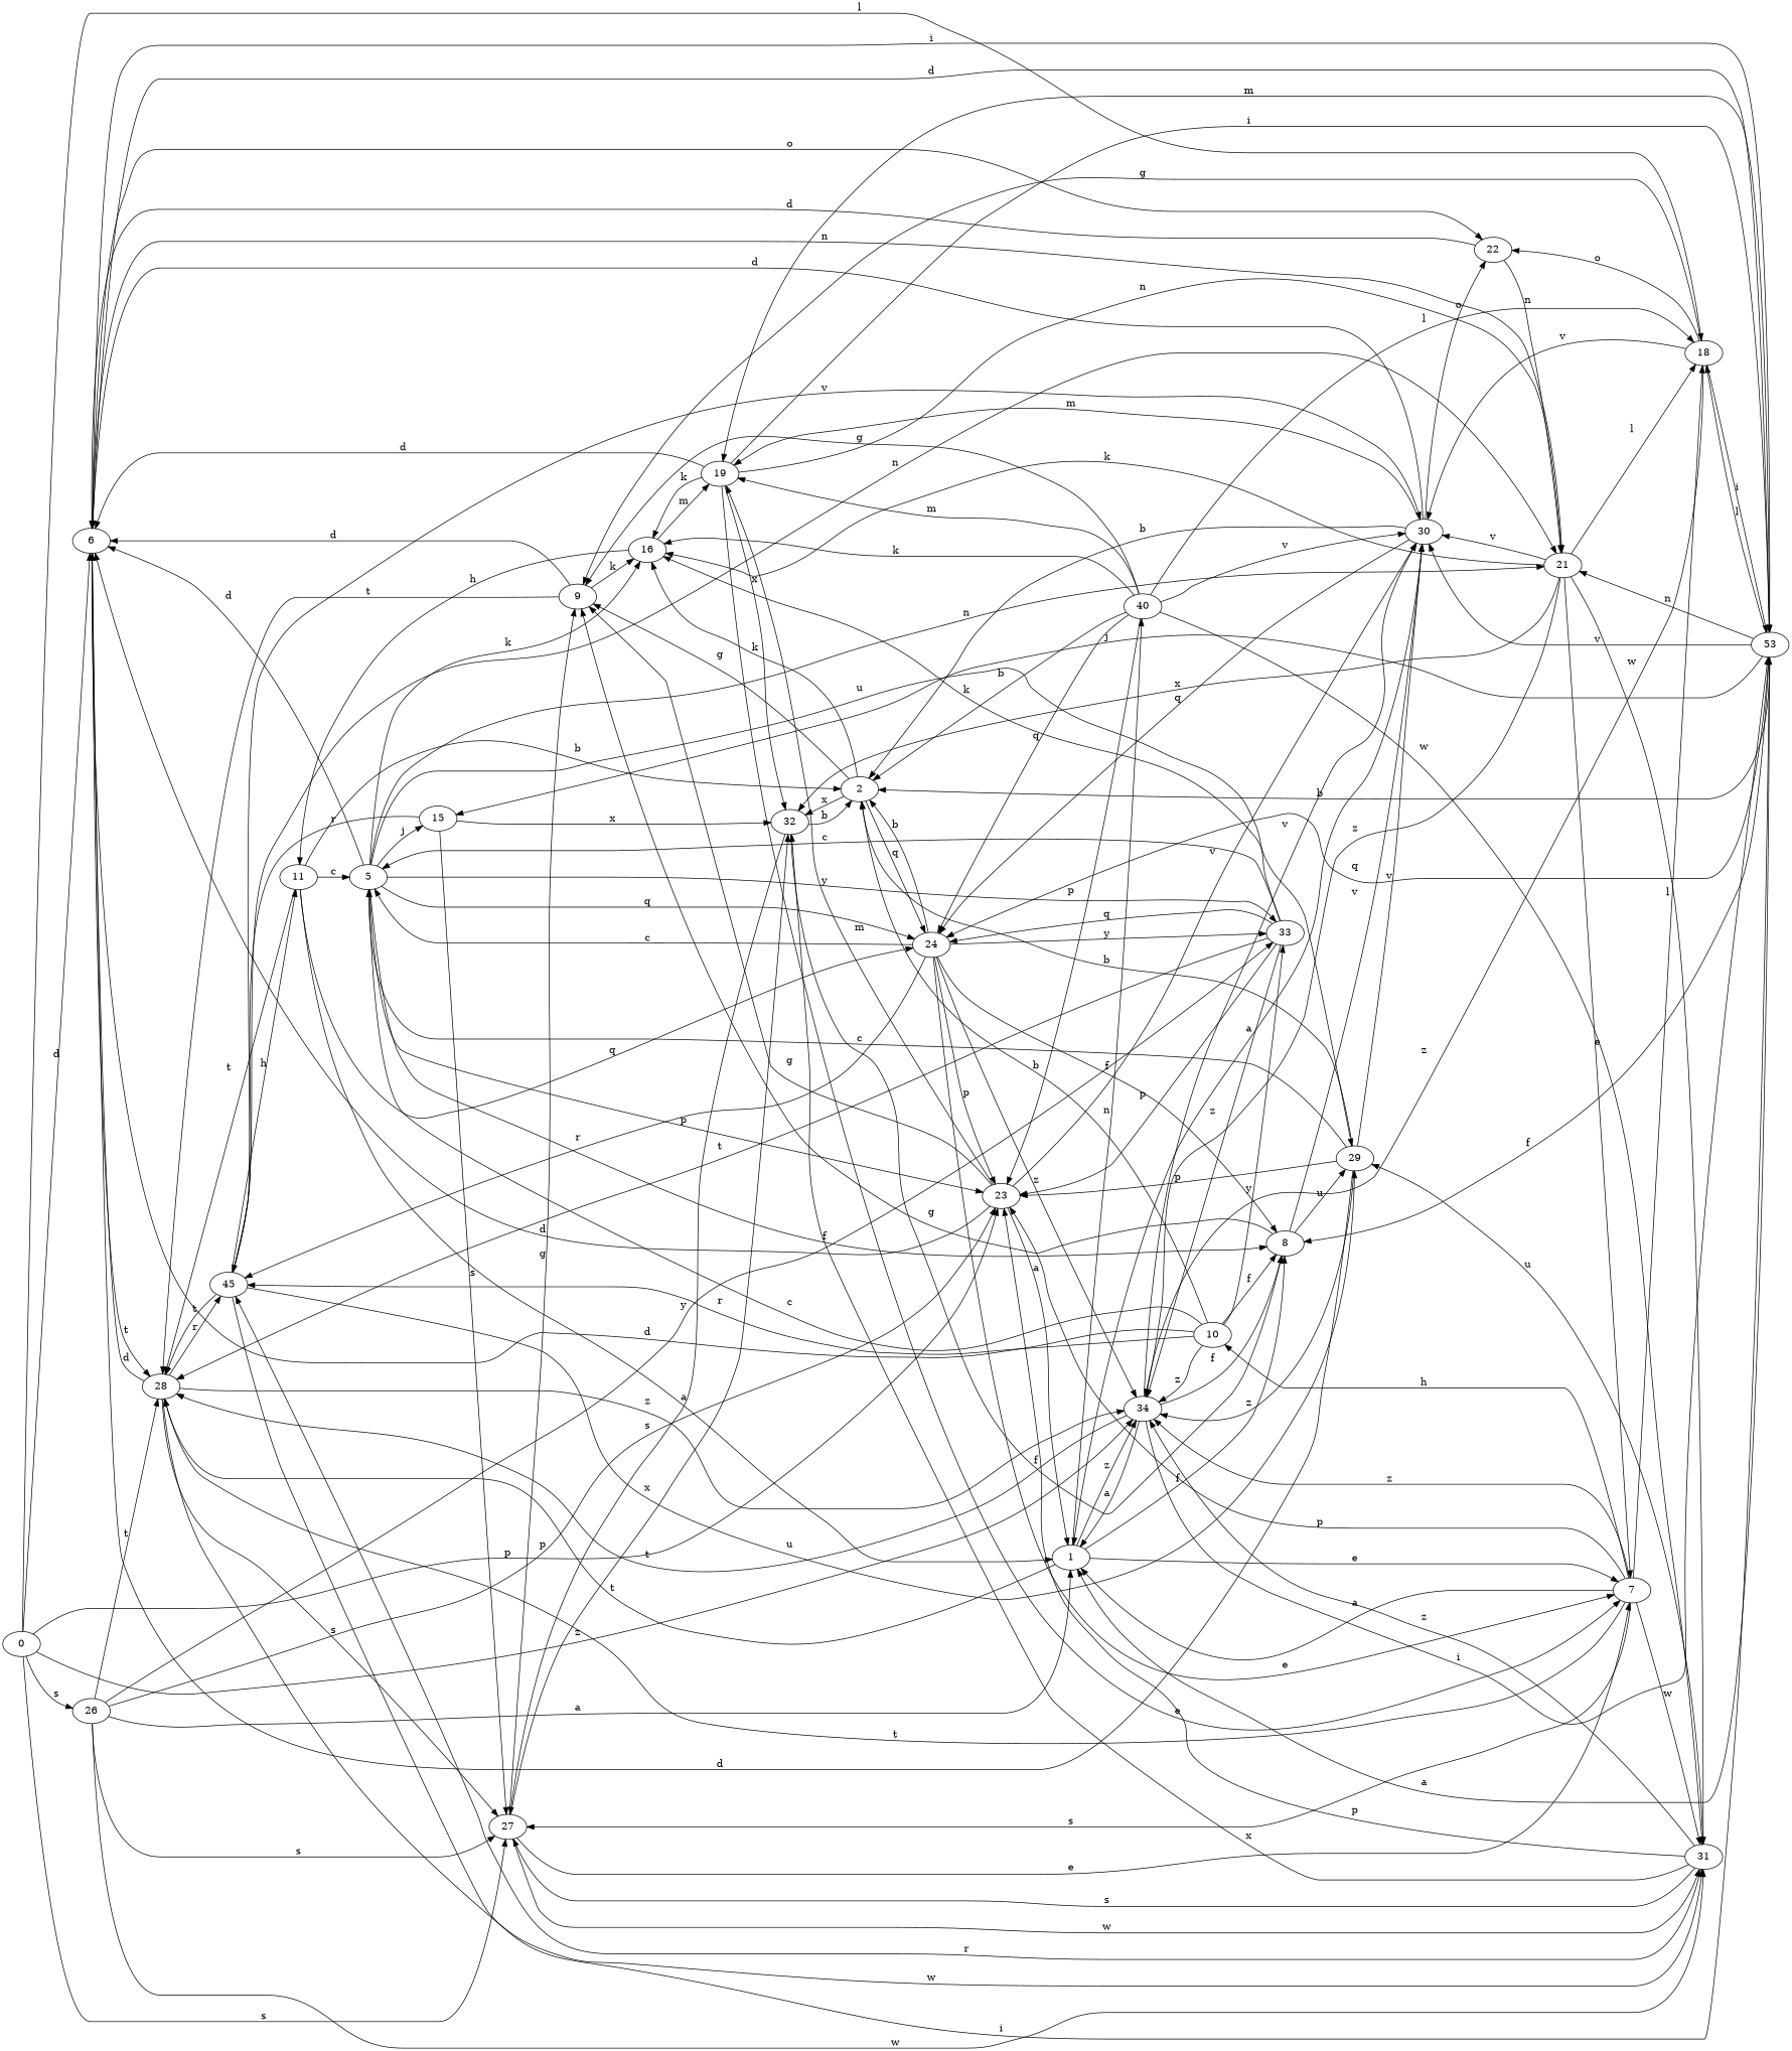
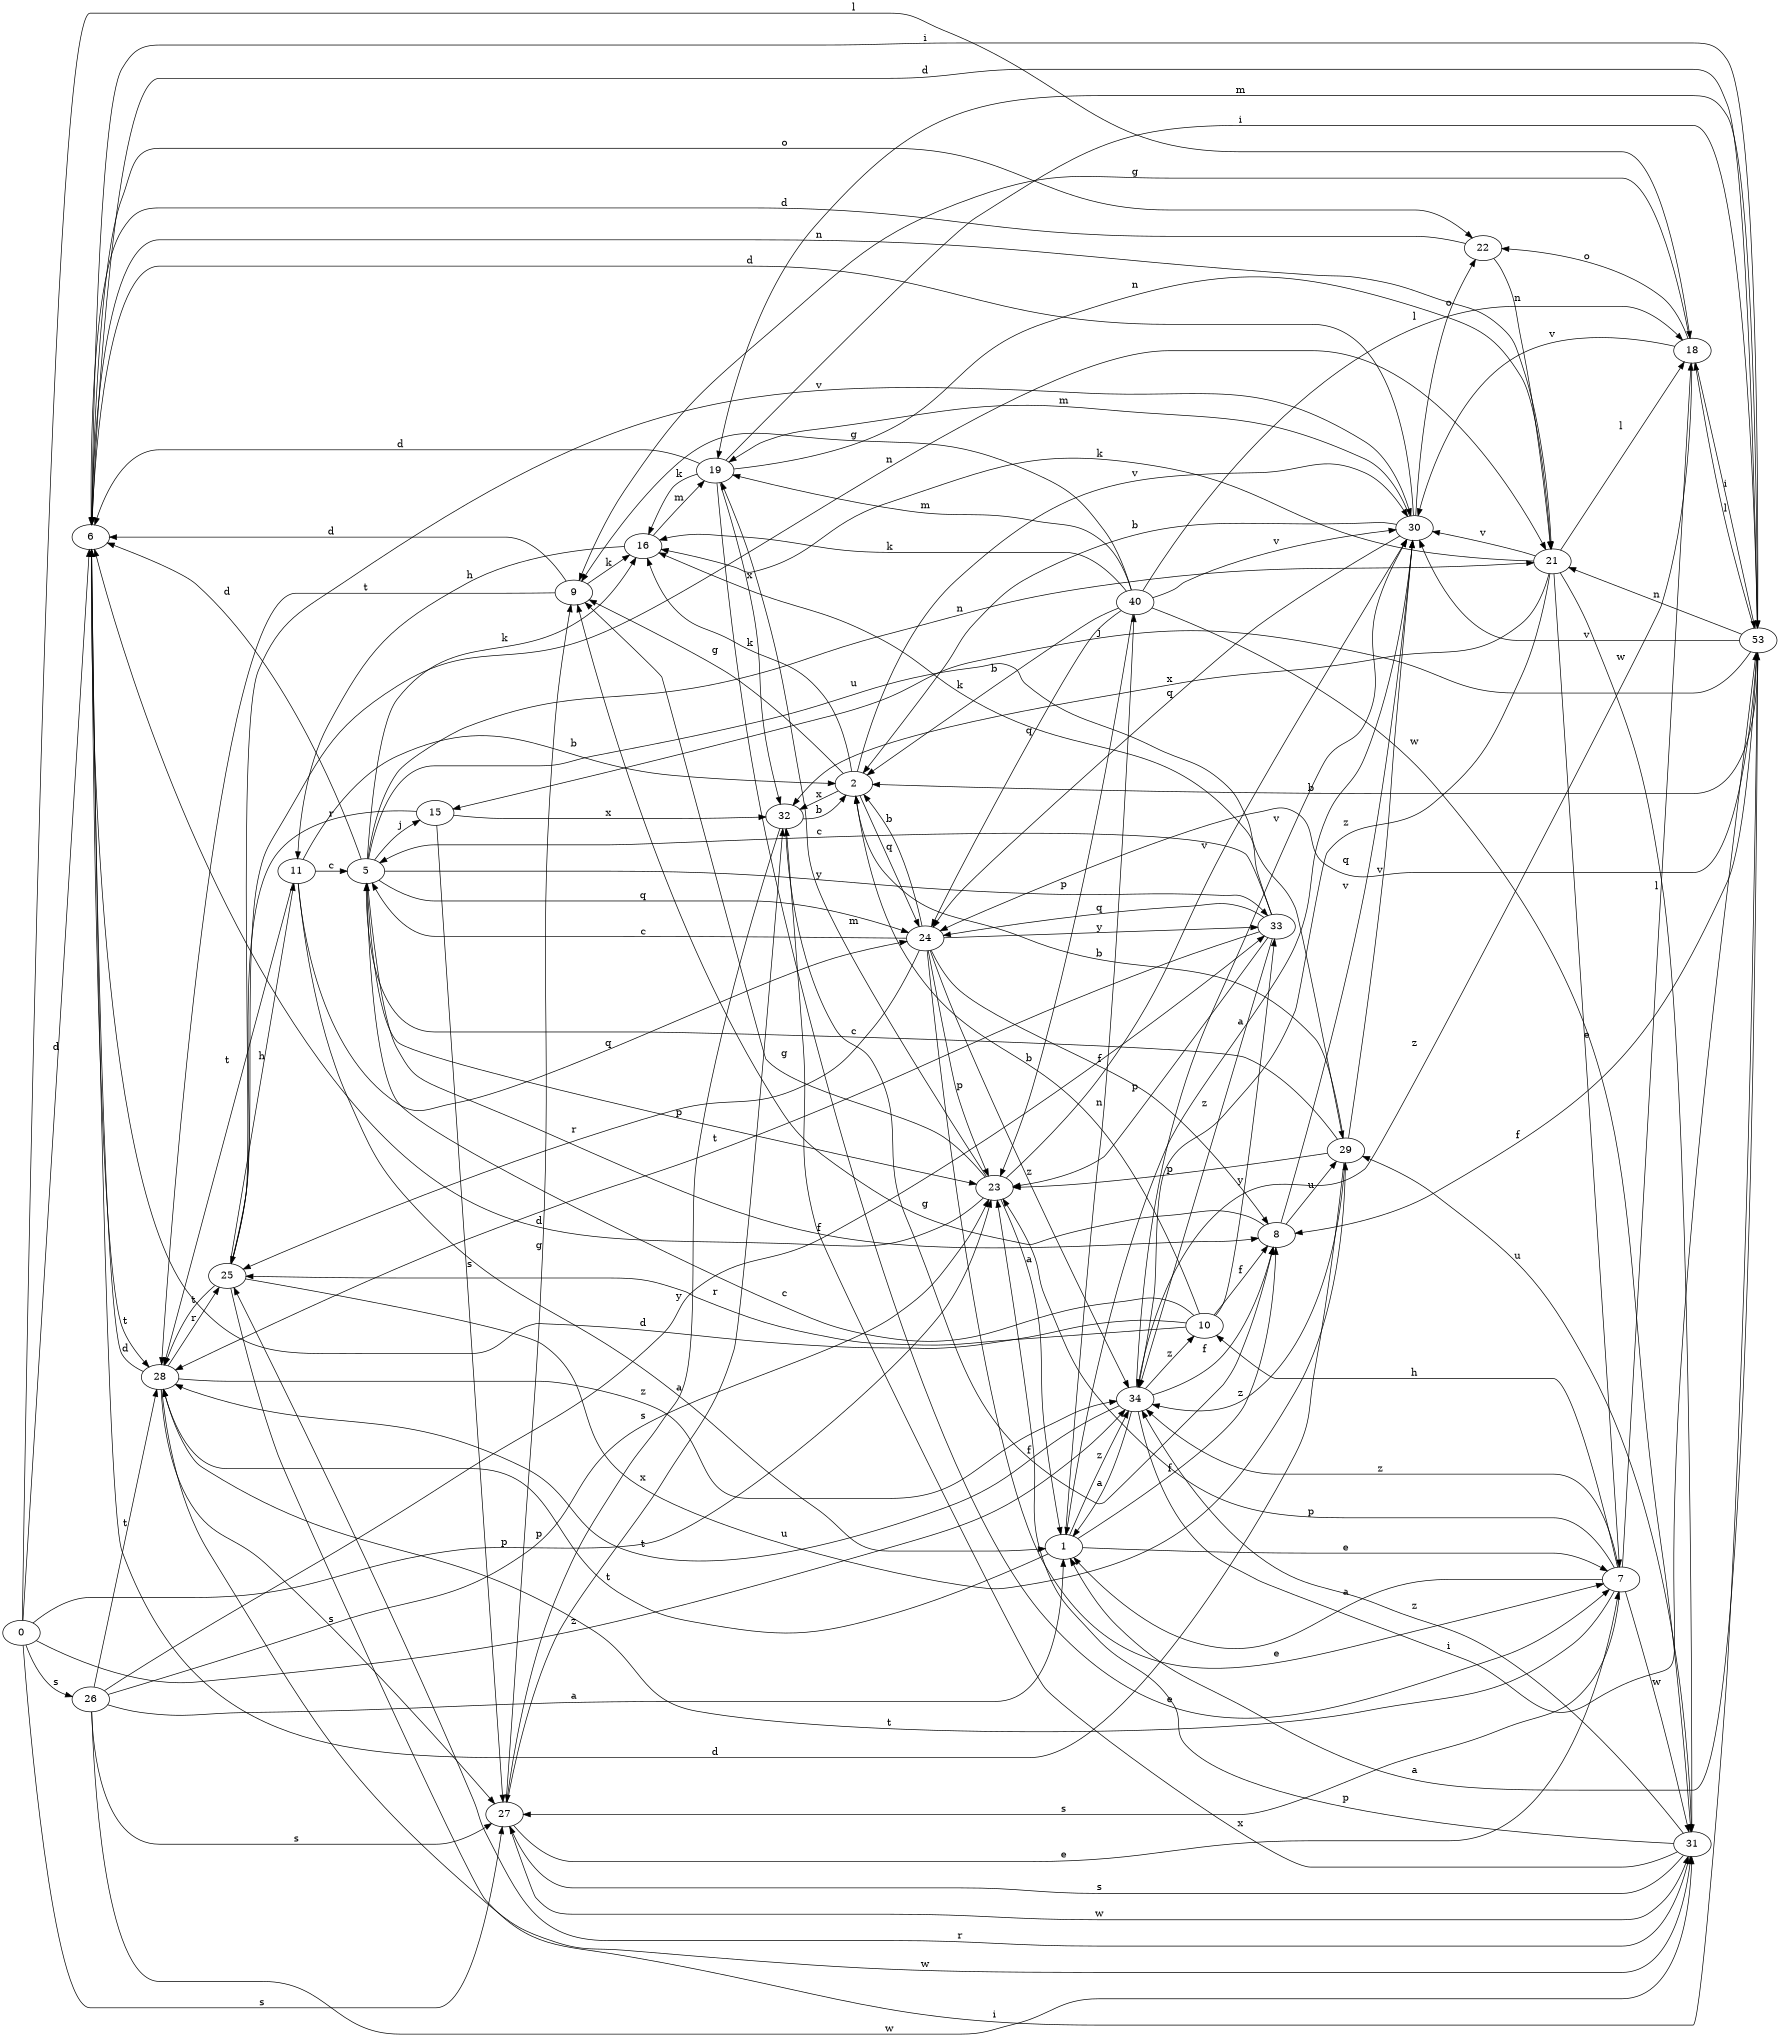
  strict digraph {
    rankdir=LR
    0
    6
    18
    23
    26
    27
    34
    28
    21
    n10 [label=53]
    22
    9
    30
    1
    19
    33
    31
    7
    32
    8
    n21 [label=40]
    10
    29
    2
    16
    24
-   25 [label=45]
+   25
    11
    5
    15
    0 -> 6 [label=d]
    0 -> 18 [label=l]
    0 -> 23 [label=p]
    0 -> 26 [label=s]
    0 -> 27 [label=s]
    0 -> 34 [label=z]
    6 -> 28 [label=t]
    6 -> 21 [label=n]
    6 -> n10 [label=i]
    6 -> 22 [label=o]
    18 -> 34 [label=z]
    18 -> n10 [label=i]
    18 -> 22 [label=o]
    18 -> 9 [label=g]
    18 -> 30 [label=v]
    23 -> 6 [label=d]
    23 -> 9 [label=g]
    23 -> 30 [label=v]
    23 -> 1 [label=a]
    23 -> 19 [label=m]
    26 -> 23 [label=p]
    26 -> 27 [label=s]
    26 -> 28 [label=t]
    26 -> 1 [label=a]
    26 -> 33 [label=y]
    26 -> 31 [label=w]
    27 -> 9 [label=g]
    27 -> 31 [label=w]
    27 -> 7 [label=e]
    27 -> 32 [label=x]
    34 -> 28 [label=t]
    34 -> n10 [label=i]
    34 -> 30 [label=v]
    34 -> 1 [label=a]
    34 -> 8 [label=f]
    28 -> 6 [label=d]
    28 -> 27 [label=s]
    28 -> 34 [label=z]
    28 -> 31 [label=w]
    28 -> 25 [label=r]
    21 -> 18 [label=l]
    21 -> 34 [label=z]
    21 -> 30 [label=v]
    21 -> 31 [label=w]
    21 -> 7 [label=e]
    21 -> 32 [label=x]
    21 -> 16 [label=k]
    n10 -> 6 [label=d]
    n10 -> 18 [label=l]
    n10 -> 21 [label=n]
    n10 -> 30 [label=v]
    n10 -> 1 [label=a]
    n10 -> 19 [label=m]
    n10 -> 8 [label=f]
    n10 -> 2 [label=b]
    n10 -> 24 [label=q]
    n10 -> 15 [label=j]
    22 -> 6 [label=d]
    22 -> 21 [label=n]
    9 -> 6 [label=d]
    9 -> 28 [label=t]
    9 -> 16 [label=k]
    30 -> 6 [label=d]
    30 -> 22 [label=o]
    30 -> 1 [label=a]
    30 -> 19 [label=m]
    30 -> 2 [label=b]
    30 -> 24 [label=q]
    1 -> 34 [label=z]
    1 -> 28 [label=t]
    1 -> 7 [label=e]
    1 -> 8 [label=f]
    1 -> n21 [label=n]
    19 -> 6 [label=d]
    19 -> 21 [label=n]
    19 -> n10 [label=i]
    19 -> 7 [label=e]
    19 -> 32 [label=x]
    19 -> 16 [label=k]
    33 -> 23 [label=p]
    33 -> 34 [label=z]
    33 -> 28 [label=t]
    33 -> 16 [label=k]
    33 -> 24 [label=q]
    33 -> 5 [label=c]
    31 -> 23 [label=p]
    31 -> 27 [label=s]
    31 -> 34 [label=z]
    31 -> 32 [label=x]
    31 -> 29 [label=u]
    31 -> 25 [label=r]
    7 -> 18 [label=l]
    7 -> 23 [label=p]
    7 -> 27 [label=s]
    7 -> 34 [label=z]
    7 -> 28 [label=t]
    7 -> 1 [label=a]
    7 -> 31 [label=w]
    7 -> 10 [label=h]
    32 -> 27 [label=s]
    32 -> 8 [label=f]
    32 -> 2 [label=b]
    8 -> 9 [label=g]
    8 -> 30 [label=v]
    8 -> 29 [label=u]
    n21 -> 18 [label=l]
    n21 -> 23 [label=p]
    n21 -> 9 [label=g]
    n21 -> 30 [label=v]
    n21 -> 19 [label=m]
    n21 -> 31 [label=w]
    n21 -> 2 [label=b]
    n21 -> 16 [label=k]
    n21 -> 24 [label=q]
    10 -> 6 [label=d]
-   10 -> 34 [label=z]
+   34 -> 10 [label=z]
    10 -> 33 [label=y]
    10 -> 8 [label=f]
    10 -> 2 [label=b]
    10 -> 25 [label=r]
    10 -> 5 [label=c]
    29 -> 6 [label=d]
    29 -> 23 [label=p]
    29 -> 34 [label=z]
    29 -> 30 [label=v]
    29 -> 2 [label=b]
    29 -> 5 [label=c]
    2 -> 9 [label=g]
+   2 -> 30 [label=v]
    2 -> 32 [label=x]
    2 -> 16 [label=k]
    2 -> 24 [label=q]
    16 -> 19 [label=m]
    16 -> 11 [label=h]
    24 -> 23 [label=p]
    24 -> 34 [label=z]
    24 -> 33 [label=y]
    24 -> 7 [label=e]
    24 -> 8 [label=f]
    24 -> 2 [label=b]
    24 -> 25 [label=r]
    24 -> 5 [label=c]
    25 -> 28 [label=t]
    25 -> 21 [label=n]
    25 -> n10 [label=i]
    25 -> 30 [label=v]
    25 -> 29 [label=u]
    25 -> 11 [label=h]
    11 -> 28 [label=t]
    11 -> 1 [label=a]
    11 -> 2 [label=b]
    11 -> 24 [label=q]
    11 -> 5 [label=c]
    5 -> 6 [label=d]
    5 -> 23 [label=p]
    5 -> 21 [label=n]
    5 -> 33 [label=y]
    5 -> 8 [label=f]
    5 -> 29 [label=u]
    5 -> 16 [label=k]
    5 -> 24 [label=q]
    5 -> 15 [label=j]
    15 -> 27 [label=s]
    15 -> 32 [label=x]
    15 -> 25 [label=r]
  }
